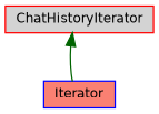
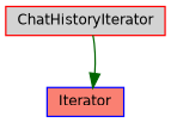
  digraph {
    fontname="DejaVu Sans"
    node [fontname="DejaVu Sans" fontsize=10 shape=record style=filled]
    n1 [color=red fillcolor=lightgrey fontcolor=black height=0.2 label=ChatHistoryIterator width=0.4]
    n2 [color=blue fillcolor=salmon height=0.2 label=Iterator width=0.4]
-   n1 -> n2 [color=darkgreen dir=back fontname="DejaVu Sans" fontsize=10 labelfontname=Helvetica labelfontsize=10 style=solid]
+   n2 -> n1 [color=darkgreen dir=back fontname="DejaVu Sans" fontsize=10 labelfontname=Helvetica labelfontsize=10 style=solid]
  }
